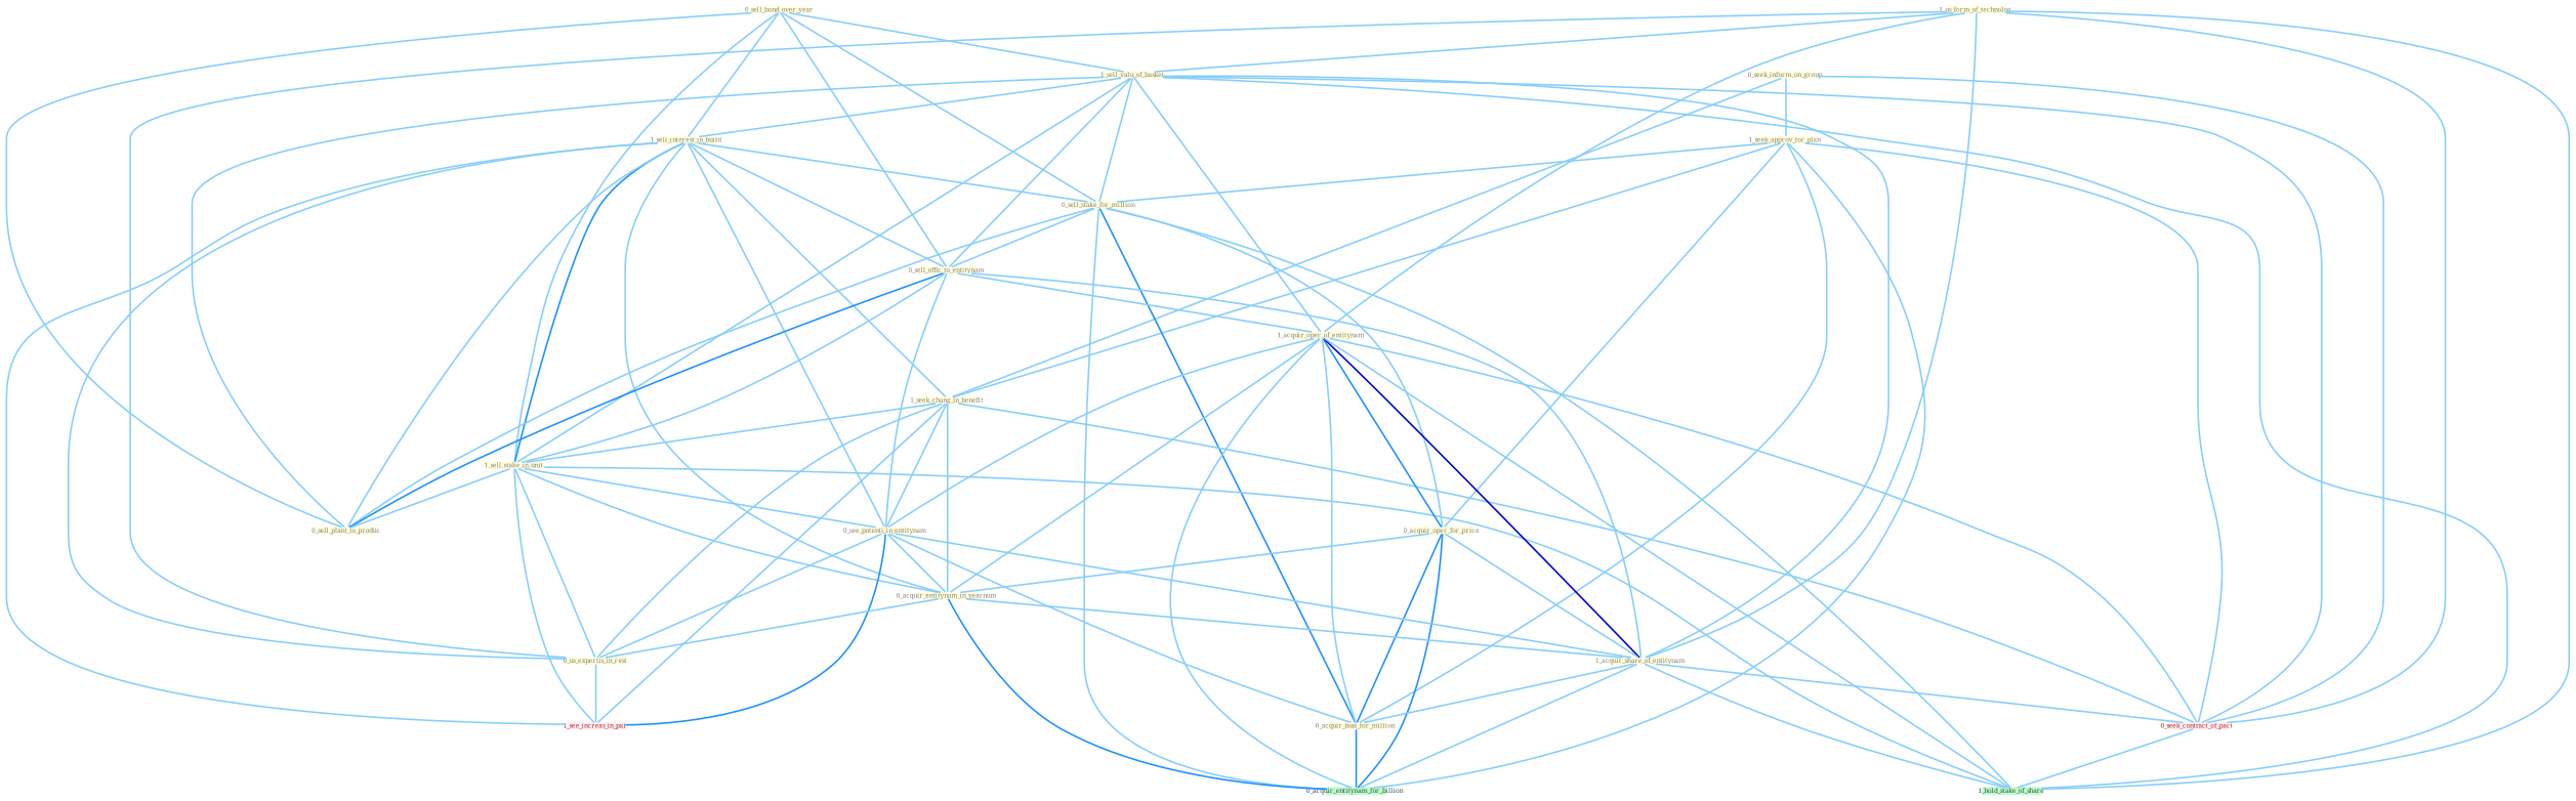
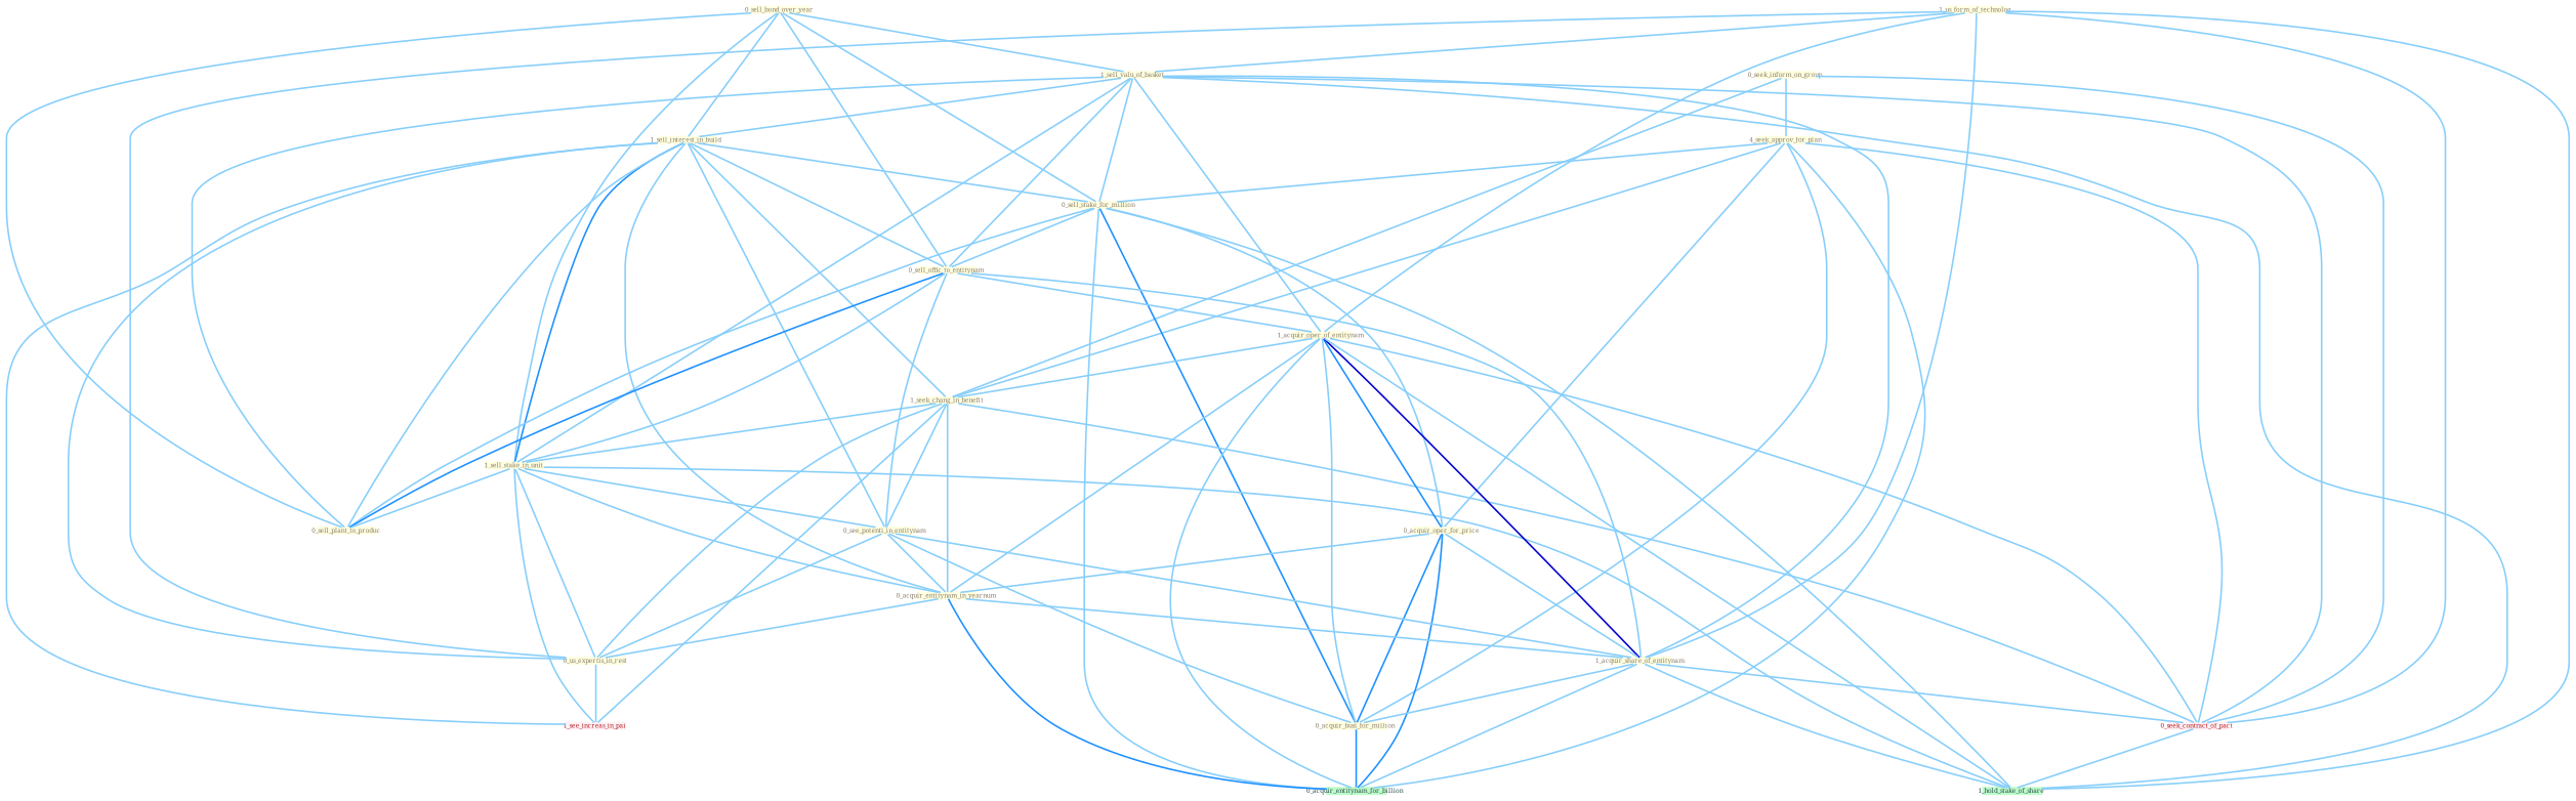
  graph {
    fontname="Noto Serif"
    node [color="#ffffe0" fixedsize=true fontcolor="#8b7d6b" fontname="Noto Serif" fontsize=4 shape=polygon style=filled]
    edge [color="#87cefa" fontname="Noto Serif" w=1]
    "1_us_form_of_technolog " [height=.06 width=.5]
    "0_sell_bond_over_year " [height=.06 width=.5]
    "1_sell_valu_of_basket " [height=.06 width=.5]
    "0_seek_inform_on_group " [height=.06 width=.5]
-   "1_seek_approv_for_plan " [height=.06 width=.5]
+   "1_seek_approv_for_plan " [height=.06 width=.5 label="4_seek_approv_for_plan"]
    "1_sell_interest_in_build " [height=.06 width=.5]
    "0_sell_stake_for_million " [height=.06 width=.5]
    "0_sell_offic_to_entitynam " [height=.06 width=.5]
    "1_seek_chang_in_benefit " [height=.06 width=.5]
    "1_sell_stake_in_unit " [height=.06 width=.5]
    "0_sell_plant_to_produc " [height=.06 width=.5]
    "1_acquir_oper_of_entitynam " [height=.06 width=.5]
    "0_acquir_oper_for_price " [height=.06 width=.5]
    "0_see_potenti_in_entitynam " [height=.06 width=.5]
    "0_acquir_entitynam_in_yearnum " [height=.06 width=.5]
    "1_acquir_share_of_entitynam " [height=.06 width=.5]
    "0_us_expertis_in_rest " [height=.06 width=.5]
    "0_acquir_busi_for_million " [height=.06 width=.5]
    "0_seek_contract_of_pact " [color="#fff0f5" fontcolor="#b22222" height=.06 width=.5]
    "1_see_increas_in_pai " [color="#fff0f5" fontcolor="#b22222" height=.06 width=.5]
    "1_hold_stake_of_share " [color="#BDFCC9" fontcolor="#2f4f4f" height=.06 width=.5]
    "0_acquir_entitynam_for_billion " [color="#BDFCC9" fontcolor="#2f4f4f" height=.06 width=.5]
    subgraph sub_1 {
      "1_us_form_of_technolog "
      "0_sell_bond_over_year "
      "1_sell_valu_of_basket "
      "0_seek_inform_on_group "
      "1_seek_approv_for_plan "
      "1_sell_interest_in_build "
      "0_sell_stake_for_million "
      "0_sell_offic_to_entitynam "
      "1_seek_chang_in_benefit "
      "1_sell_stake_in_unit "
      "0_sell_plant_to_produc "
      "1_acquir_oper_of_entitynam "
      "0_acquir_oper_for_price "
      "0_see_potenti_in_entitynam "
      "0_acquir_entitynam_in_yearnum "
      "1_acquir_share_of_entitynam "
      "0_us_expertis_in_rest "
      "0_acquir_busi_for_million "
    }
    subgraph sub_2 {
      "0_seek_contract_of_pact "
      "1_see_increas_in_pai "
    }
    "1_us_form_of_technolog " -- "1_sell_valu_of_basket "
    "1_us_form_of_technolog " -- "1_acquir_oper_of_entitynam "
    "1_us_form_of_technolog " -- "1_acquir_share_of_entitynam "
    "1_us_form_of_technolog " -- "0_us_expertis_in_rest "
    "1_us_form_of_technolog " -- "0_seek_contract_of_pact "
    "1_us_form_of_technolog " -- "1_hold_stake_of_share "
    "0_sell_bond_over_year " -- "1_sell_valu_of_basket "
    "0_sell_bond_over_year " -- "1_sell_interest_in_build "
    "0_sell_bond_over_year " -- "0_sell_stake_for_million "
    "0_sell_bond_over_year " -- "0_sell_offic_to_entitynam "
    "0_sell_bond_over_year " -- "1_sell_stake_in_unit "
    "0_sell_bond_over_year " -- "0_sell_plant_to_produc "
    "1_sell_valu_of_basket " -- "1_sell_interest_in_build "
    "1_sell_valu_of_basket " -- "0_sell_stake_for_million "
    "1_sell_valu_of_basket " -- "0_sell_offic_to_entitynam "
    "1_sell_valu_of_basket " -- "1_sell_stake_in_unit "
    "1_sell_valu_of_basket " -- "0_sell_plant_to_produc "
    "1_sell_valu_of_basket " -- "1_acquir_oper_of_entitynam "
    "1_sell_valu_of_basket " -- "1_acquir_share_of_entitynam "
    "1_sell_valu_of_basket " -- "0_seek_contract_of_pact "
    "1_sell_valu_of_basket " -- "1_hold_stake_of_share "
    "0_seek_inform_on_group " -- "1_seek_approv_for_plan "
    "0_seek_inform_on_group " -- "1_seek_chang_in_benefit "
    "0_seek_inform_on_group " -- "0_seek_contract_of_pact "
    "1_seek_approv_for_plan " -- "0_sell_stake_for_million "
    "1_seek_approv_for_plan " -- "1_seek_chang_in_benefit "
    "1_seek_approv_for_plan " -- "0_acquir_oper_for_price "
    "1_seek_approv_for_plan " -- "0_acquir_busi_for_million "
    "1_seek_approv_for_plan " -- "0_seek_contract_of_pact "
    "1_seek_approv_for_plan " -- "0_acquir_entitynam_for_billion "
    "1_sell_interest_in_build " -- "0_sell_stake_for_million "
    "1_sell_interest_in_build " -- "0_sell_offic_to_entitynam "
    "1_sell_interest_in_build " -- "1_seek_chang_in_benefit "
    "1_sell_interest_in_build " -- "1_sell_stake_in_unit " [color="#1e90ff" w=2]
    "1_sell_interest_in_build " -- "0_sell_plant_to_produc "
    "1_sell_interest_in_build " -- "0_see_potenti_in_entitynam "
    "1_sell_interest_in_build " -- "0_acquir_entitynam_in_yearnum "
    "1_sell_interest_in_build " -- "0_us_expertis_in_rest "
    "1_sell_interest_in_build " -- "1_see_increas_in_pai "
    "0_sell_stake_for_million " -- "0_sell_offic_to_entitynam "
    "0_sell_stake_for_million " -- "0_sell_plant_to_produc "
    "0_sell_stake_for_million " -- "0_acquir_oper_for_price "
    "0_sell_stake_for_million " -- "0_acquir_busi_for_million " [color="#1e90ff" w=2]
    "0_sell_stake_for_million " -- "1_hold_stake_of_share "
    "0_sell_stake_for_million " -- "0_acquir_entitynam_for_billion "
    "0_sell_offic_to_entitynam " -- "1_sell_stake_in_unit "
    "0_sell_offic_to_entitynam " -- "0_sell_plant_to_produc " [color="#1e90ff" w=2]
    "0_sell_offic_to_entitynam " -- "1_acquir_oper_of_entitynam "
    "0_sell_offic_to_entitynam " -- "0_see_potenti_in_entitynam "
    "0_sell_offic_to_entitynam " -- "1_acquir_share_of_entitynam "
    "1_seek_chang_in_benefit " -- "1_sell_stake_in_unit "
    "1_seek_chang_in_benefit " -- "0_see_potenti_in_entitynam "
    "1_seek_chang_in_benefit " -- "0_acquir_entitynam_in_yearnum "
    "1_seek_chang_in_benefit " -- "0_us_expertis_in_rest "
    "1_seek_chang_in_benefit " -- "0_seek_contract_of_pact "
    "1_seek_chang_in_benefit " -- "1_see_increas_in_pai "
    "1_sell_stake_in_unit " -- "0_sell_plant_to_produc "
    "1_sell_stake_in_unit " -- "0_see_potenti_in_entitynam "
    "1_sell_stake_in_unit " -- "0_acquir_entitynam_in_yearnum "
    "1_sell_stake_in_unit " -- "0_us_expertis_in_rest "
    "1_sell_stake_in_unit " -- "1_see_increas_in_pai "
    "1_sell_stake_in_unit " -- "1_hold_stake_of_share "
    "1_acquir_oper_of_entitynam " -- "0_acquir_oper_for_price " [color="#1e90ff" w=2]
-   "1_acquir_oper_of_entitynam " -- "0_see_potenti_in_entitynam "
+   "1_acquir_oper_of_entitynam " -- "1_seek_chang_in_benefit "
    "1_acquir_oper_of_entitynam " -- "0_acquir_entitynam_in_yearnum "
    "1_acquir_oper_of_entitynam " -- "1_acquir_share_of_entitynam " [color="#0000cd" w=3]
    "1_acquir_oper_of_entitynam " -- "0_acquir_busi_for_million "
    "1_acquir_oper_of_entitynam " -- "0_seek_contract_of_pact "
    "1_acquir_oper_of_entitynam " -- "1_hold_stake_of_share "
    "1_acquir_oper_of_entitynam " -- "0_acquir_entitynam_for_billion "
    "0_acquir_oper_for_price " -- "0_acquir_entitynam_in_yearnum "
    "0_acquir_oper_for_price " -- "1_acquir_share_of_entitynam "
    "0_acquir_oper_for_price " -- "0_acquir_busi_for_million " [color="#1e90ff" w=2]
    "0_acquir_oper_for_price " -- "0_acquir_entitynam_for_billion " [color="#1e90ff" w=2]
    "0_see_potenti_in_entitynam " -- "0_acquir_entitynam_in_yearnum "
    "0_see_potenti_in_entitynam " -- "1_acquir_share_of_entitynam "
    "0_see_potenti_in_entitynam " -- "0_us_expertis_in_rest "
    "0_see_potenti_in_entitynam " -- "0_acquir_busi_for_million "
-   "0_see_potenti_in_entitynam " -- "1_see_increas_in_pai " [color="#1e90ff" w=2]
    "0_acquir_entitynam_in_yearnum " -- "1_acquir_share_of_entitynam "
    "0_acquir_entitynam_in_yearnum " -- "0_us_expertis_in_rest "
    "0_acquir_entitynam_in_yearnum " -- "0_acquir_entitynam_for_billion " [color="#1e90ff" w=2]
    "1_acquir_share_of_entitynam " -- "0_acquir_busi_for_million "
    "1_acquir_share_of_entitynam " -- "0_seek_contract_of_pact "
    "1_acquir_share_of_entitynam " -- "1_hold_stake_of_share "
    "1_acquir_share_of_entitynam " -- "0_acquir_entitynam_for_billion "
    "0_us_expertis_in_rest " -- "1_see_increas_in_pai "
    "0_acquir_busi_for_million " -- "0_acquir_entitynam_for_billion " [color="#1e90ff" w=2]
    "0_seek_contract_of_pact " -- "1_hold_stake_of_share "
  }
